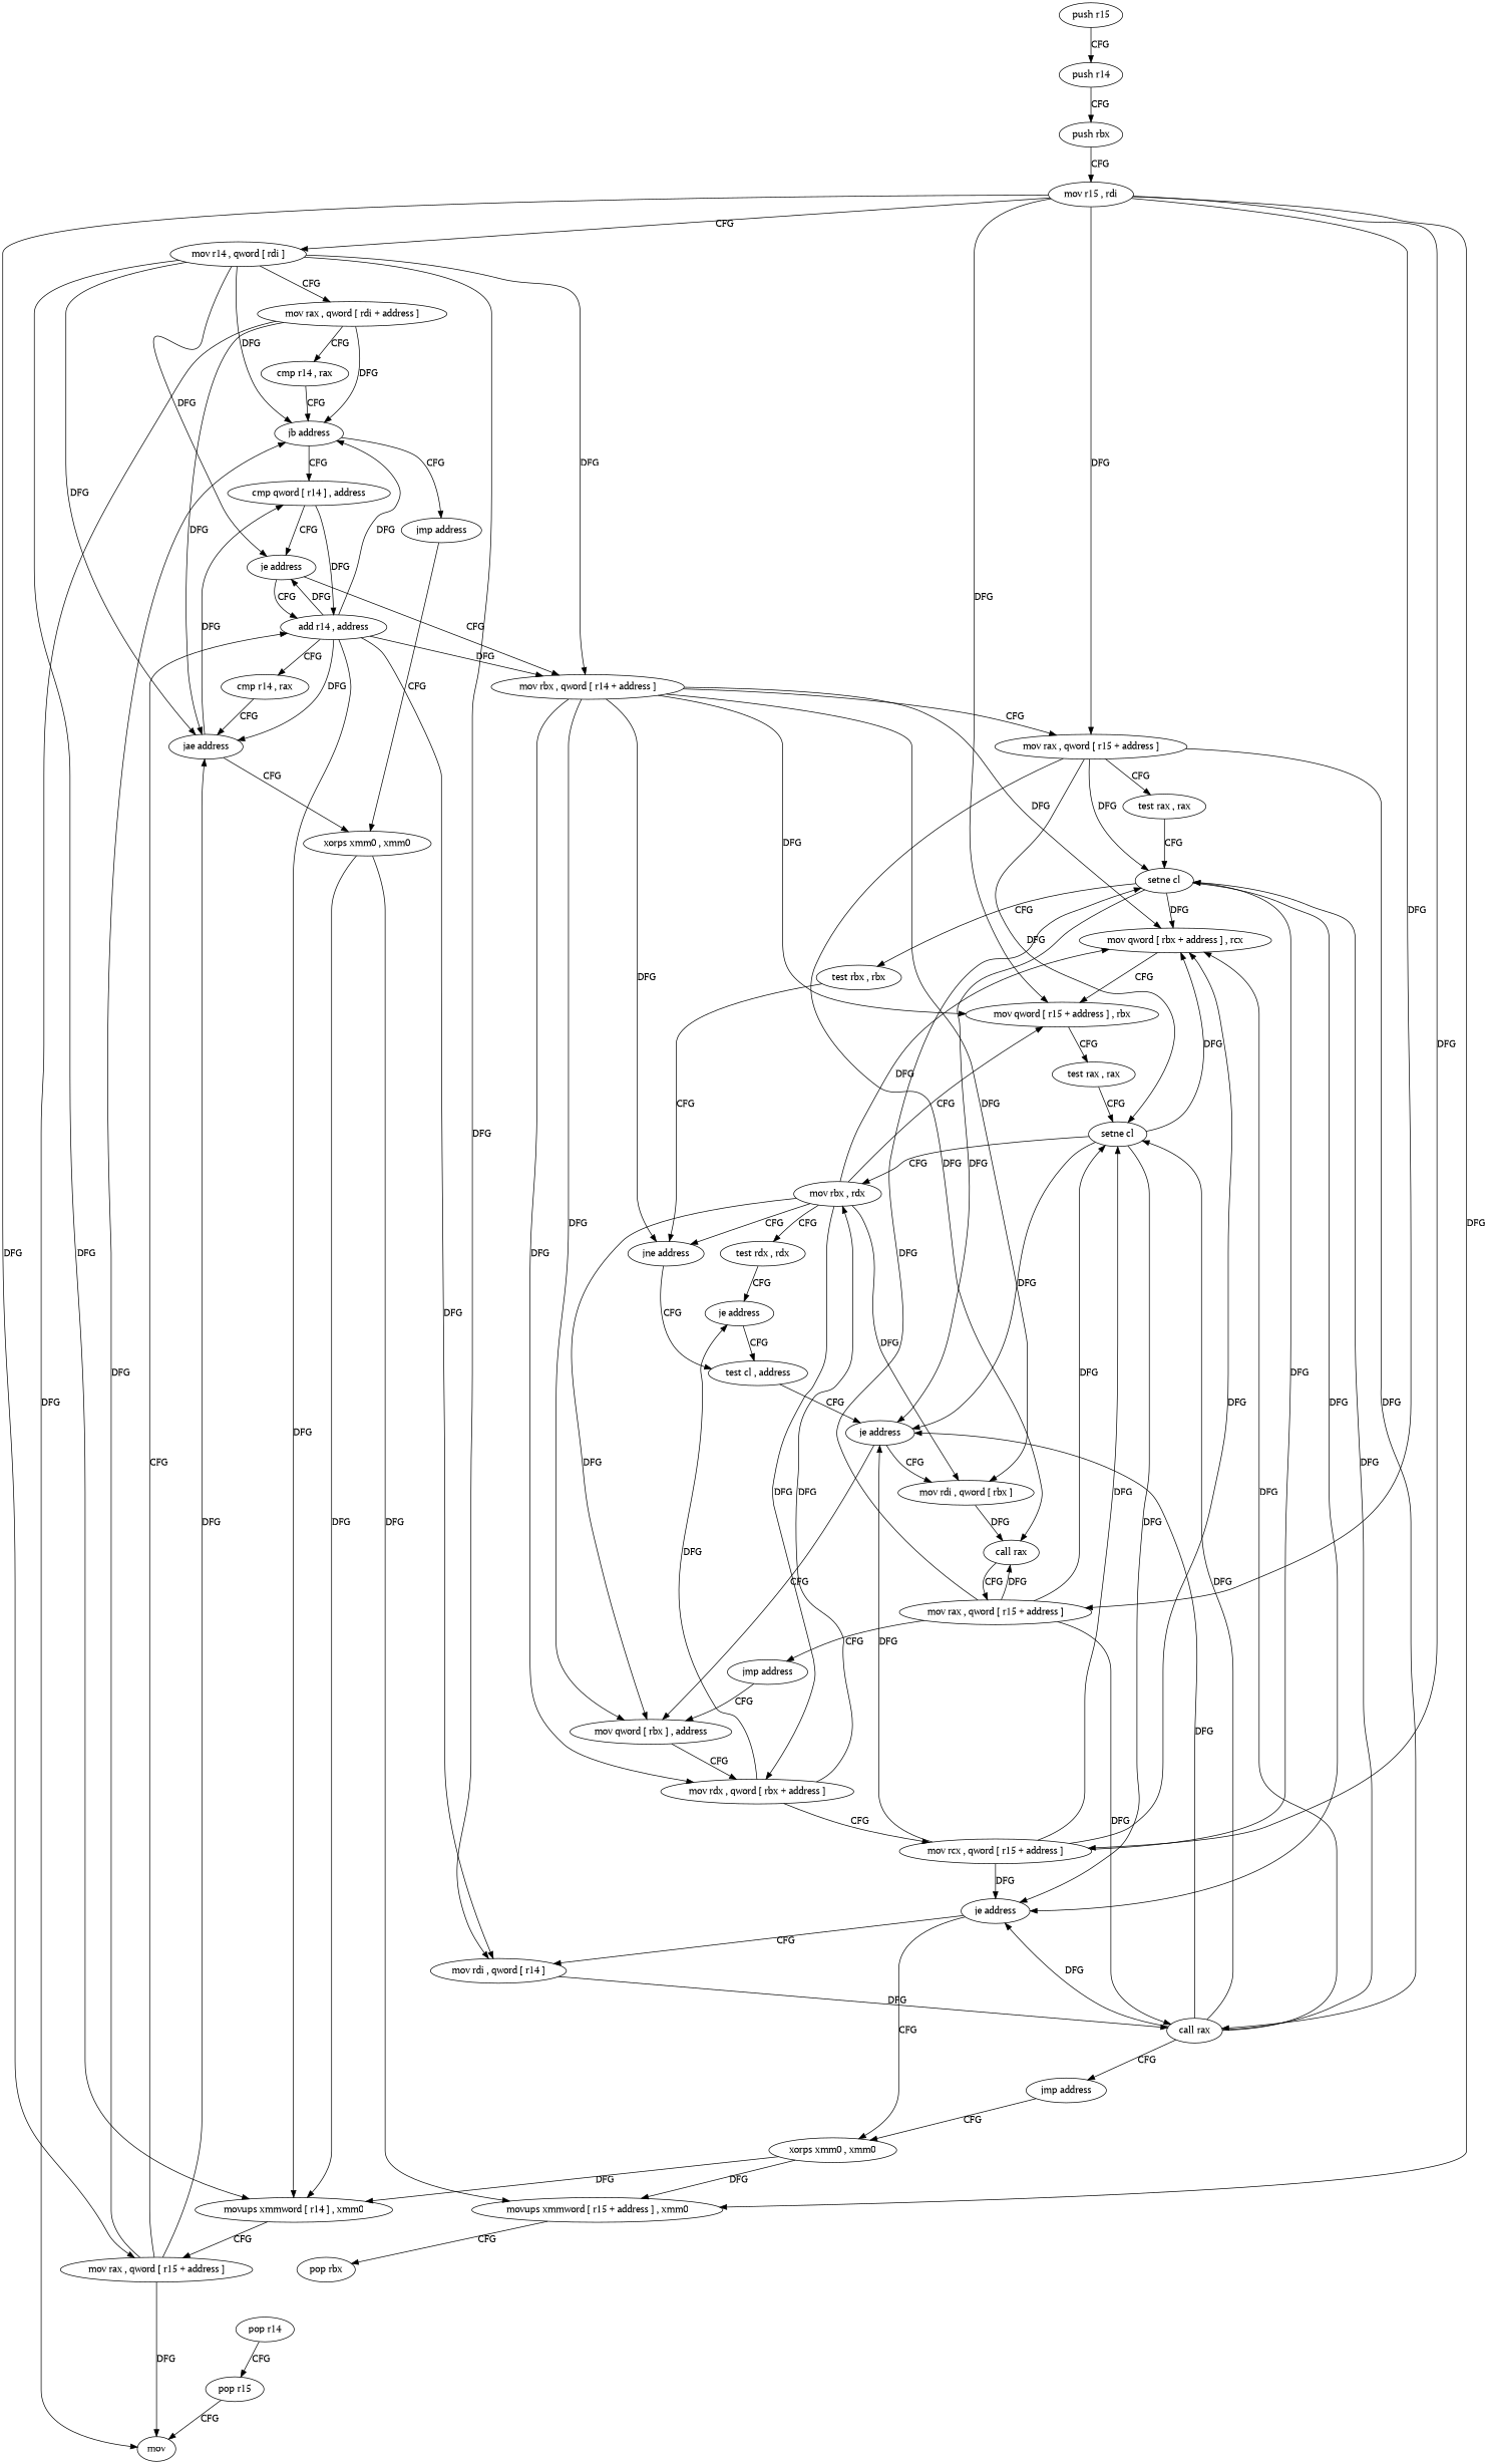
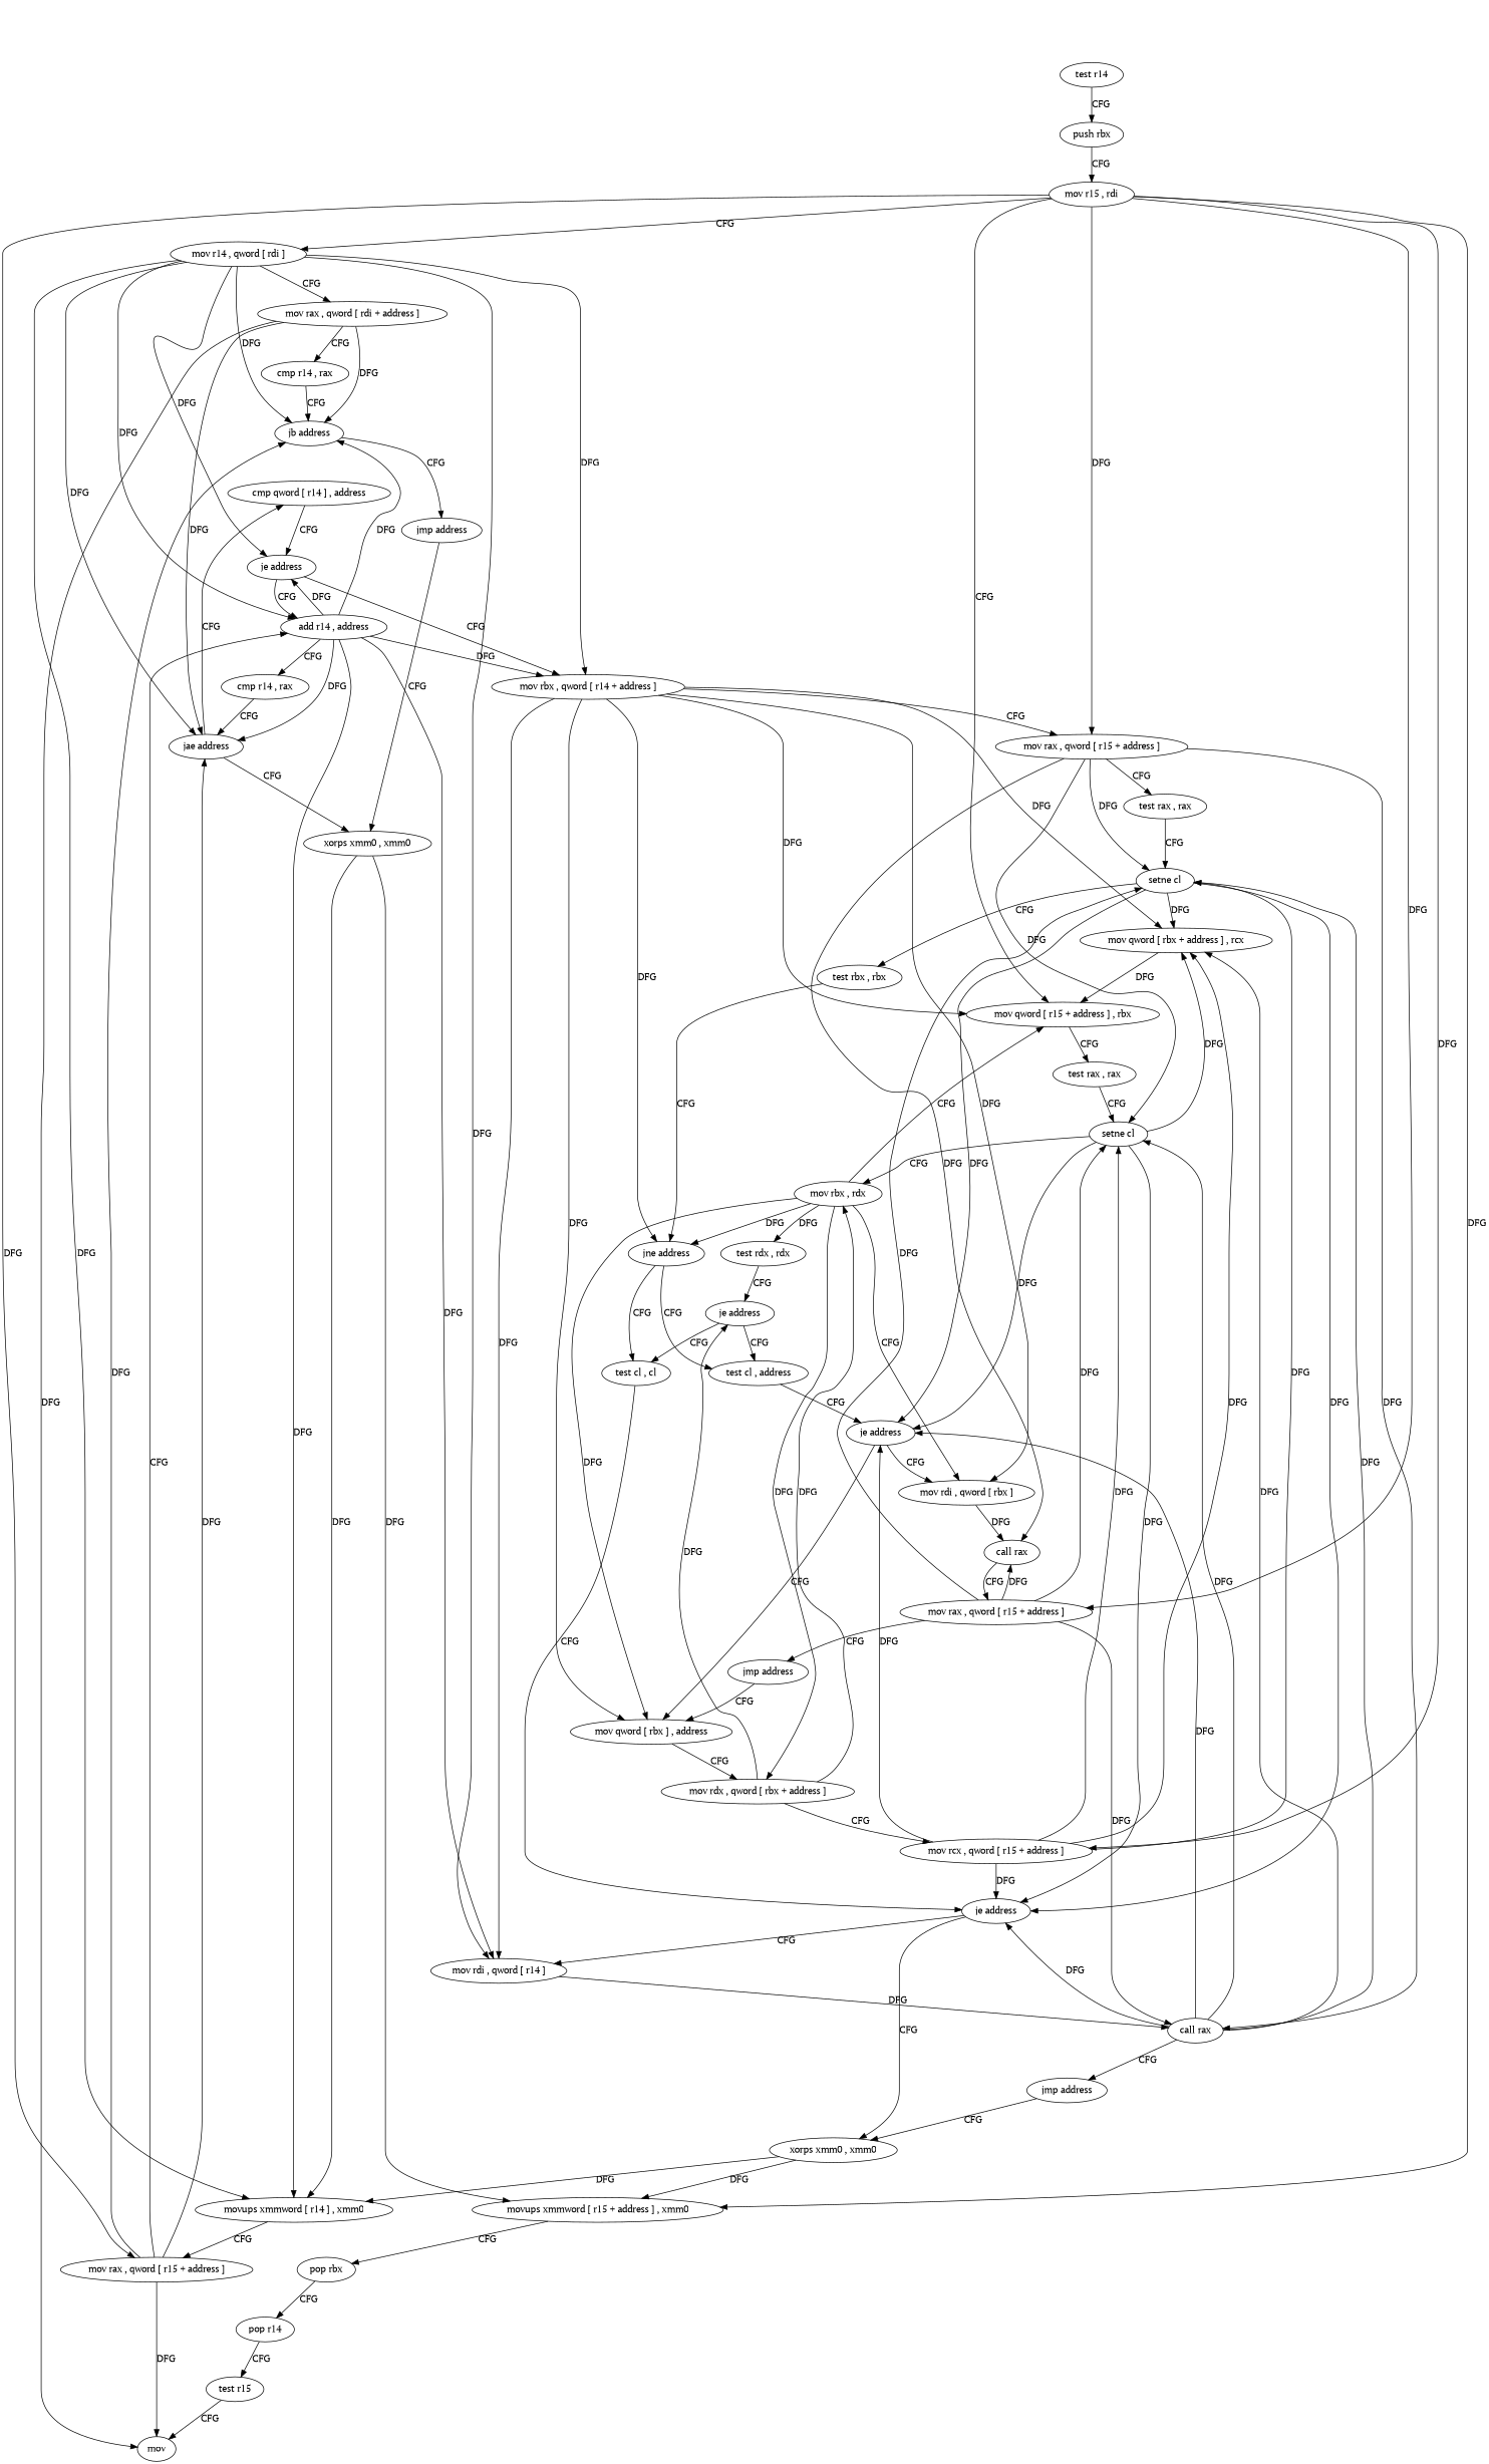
  digraph {
    fontname="PT Serif"
    node [fontname="PT Serif"]
    edge [fontname="PT Serif"]
-   n1 [label="push r15"]
-   n2 [label="push r14"]
+   n2 [label="test r14"]
    n3 [label="push rbx"]
    n4 [label="mov r15 , rdi"]
    n5 [label="mov r14 , qword [ rdi ]"]
    n6 [label="mov rax , qword [ r15 + address ]"]
    n7 [label="movups xmmword [ r15 + address ] , xmm0"]
    n8 [label="mov rcx , qword [ r15 + address ]"]
    n9 [label="mov qword [ r15 + address ] , rbx"]
    n10 [label="mov rax , qword [ r15 + address ]"]
    n11 [label="mov rax , qword [ r15 + address ]"]
    n12 [label="mov rax , qword [ rdi + address ]"]
    n13 [label="jb address"]
    n14 [label="je address"]
    n15 [label="add r14 , address"]
    n16 [label="mov rbx , qword [ r14 + address ]"]
    n17 [label="jae address"]
    n18 [label="mov rdi , qword [ r14 ]"]
    n19 [label="movups xmmword [ r14 ] , xmm0"]
    n20 [label="test rax , rax"]
    n21 [label="setne cl"]
    n22 [label="setne cl"]
    n23 [label="call rax"]
    n24 [label="call rax"]
    n25 [label="pop rbx"]
    n26 [label="mov qword [ rbx + address ] , rcx"]
    n27 [label="je address"]
    n28 [label="je address"]
    n29 [label="test rax , rax"]
    n30 [label="jmp address"]
    n31 [label=mov]
    n32 [label="cmp r14 , rax"]
    n33 [label="cmp qword [ r14 ] , address"]
    n34 [label="jmp address"]
    n35 [label="cmp r14 , rax"]
    n36 [label="jne address"]
    n37 [label="mov qword [ rbx ] , address"]
    n38 [label="mov rdi , qword [ rbx ]"]
    n39 [label="mov rdx , qword [ rbx + address ]"]
    n40 [label="xorps xmm0 , xmm0"]
    n41 [label="test cl , address"]
+   n42 [label="test cl , cl"]
    n43 [label="mov rbx , rdx"]
    n44 [label="je address"]
    n45 [label="test rbx , rbx"]
    n46 [label="jmp address"]
    n47 [label="xorps xmm0 , xmm0"]
    n48 [label="pop r14"]
-   n49 [label="pop r15"]
+   n49 [label="test r15"]
    n50 [label="test rdx , rdx"]
-   n1 -> n2 [label=CFG]
    n2 -> n3 [label=CFG]
    n3 -> n4 [label=CFG]
    n4 -> n5 [label=CFG]
    n4 -> n6 [label=DFG]
    n4 -> n7 [label=DFG]
    n4 -> n8 [label=DFG]
-   n4 -> n9 [label=DFG]
+   n4 -> n9 [label=CFG]
    n4 -> n10 [label=DFG]
    n4 -> n11 [label=DFG]
    n5 -> n12 [label=CFG]
    n5 -> n13 [label=DFG]
    n5 -> n14 [label=DFG]
-   n33 -> n15 [label=DFG]
+   n5 -> n15 [label=DFG]
    n5 -> n16 [label=DFG]
    n5 -> n17 [label=DFG]
    n5 -> n18 [label=DFG]
    n5 -> n19 [label=DFG]
    n6 -> n20 [label=CFG]
    n6 -> n21 [label=DFG]
    n6 -> n22 [label=DFG]
    n6 -> n23 [label=DFG]
    n6 -> n24 [label=DFG]
    n7 -> n25 [label=CFG]
    n8 -> n21 [label=DFG]
    n8 -> n22 [label=DFG]
    n8 -> n26 [label=DFG]
    n8 -> n27 [label=DFG]
    n8 -> n28 [label=DFG]
    n9 -> n29 [label=CFG]
    n10 -> n21 [label=DFG]
    n10 -> n22 [label=DFG]
    n10 -> n23 [label=DFG]
    n10 -> n24 [label=DFG]
    n10 -> n30 [label=CFG]
    n11 -> n13 [label=DFG]
    n11 -> n15 [label=CFG]
    n11 -> n17 [label=DFG]
    n11 -> n31 [label=DFG]
    n12 -> n13 [label=DFG]
    n12 -> n17 [label=DFG]
    n12 -> n31 [label=DFG]
    n12 -> n32 [label=CFG]
-   n13 -> n33 [label=CFG]
    n13 -> n34 [label=CFG]
    n14 -> n15 [label=CFG]
    n14 -> n16 [label=CFG]
    n15 -> n13 [label=DFG]
    n15 -> n14 [label=DFG]
    n15 -> n16 [label=DFG]
    n15 -> n17 [label=DFG]
    n15 -> n18 [label=DFG]
    n15 -> n19 [label=DFG]
    n15 -> n35 [label=CFG]
    n16 -> n6 [label=CFG]
    n16 -> n9 [label=DFG]
    n16 -> n26 [label=DFG]
    n16 -> n36 [label=DFG]
    n16 -> n37 [label=DFG]
    n16 -> n38 [label=DFG]
-   n16 -> n39 [label=DFG]
-   n17 -> n33 [label=DFG]
+   n16 -> n18 [label=DFG]
+   n17 -> n33 [label=CFG]
    n17 -> n40 [label=CFG]
    n18 -> n24 [label=DFG]
    n19 -> n11 [label=CFG]
    n20 -> n21 [label=CFG]
    n21 -> n26 [label=DFG]
    n21 -> n27 [label=DFG]
    n21 -> n28 [label=DFG]
    n21 -> n45 [label=CFG]
    n22 -> n26 [label=DFG]
    n22 -> n27 [label=DFG]
    n22 -> n28 [label=DFG]
    n22 -> n43 [label=CFG]
    n23 -> n10 [label=CFG]
    n24 -> n21 [label=DFG]
    n24 -> n22 [label=DFG]
    n24 -> n26 [label=DFG]
    n24 -> n27 [label=DFG]
    n24 -> n28 [label=DFG]
    n24 -> n46 [label=CFG]
-   n26 -> n9 [label=CFG]
+   n25 -> n48 [label=CFG]
+   n26 -> n9 [label=DFG]
    n27 -> n37 [label=CFG]
    n27 -> n38 [label=CFG]
    n28 -> n18 [label=CFG]
    n28 -> n47 [label=CFG]
    n29 -> n22 [label=CFG]
    n30 -> n37 [label=CFG]
    n32 -> n13 [label=CFG]
    n33 -> n14 [label=CFG]
    n34 -> n40 [label=CFG]
    n35 -> n17 [label=CFG]
    n36 -> n41 [label=CFG]
+   n36 -> n42 [label=CFG]
    n37 -> n39 [label=CFG]
    n38 -> n23 [label=DFG]
    n39 -> n8 [label=CFG]
    n39 -> n43 [label=DFG]
    n39 -> n44 [label=DFG]
    n40 -> n7 [label=DFG]
    n40 -> n19 [label=DFG]
    n41 -> n27 [label=CFG]
+   n42 -> n28 [label=CFG]
    n43 -> n9 [label=CFG]
-   n43 -> n26 [label=DFG]
-   n43 -> n36 [label=CFG]
+   n43 -> n36 [label=DFG]
    n43 -> n37 [label=DFG]
-   n43 -> n38 [label=DFG]
+   n43 -> n38 [label=CFG]
    n43 -> n39 [label=DFG]
-   n43 -> n50 [label=CFG]
+   n43 -> n50 [label=DFG]
    n44 -> n41 [label=CFG]
+   n44 -> n42 [label=CFG]
    n45 -> n36 [label=CFG]
    n46 -> n47 [label=CFG]
    n47 -> n7 [label=DFG]
    n47 -> n19 [label=DFG]
    n48 -> n49 [label=CFG]
    n49 -> n31 [label=CFG]
    n50 -> n44 [label=CFG]
  }
